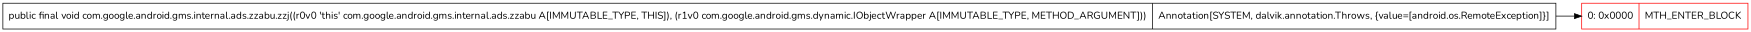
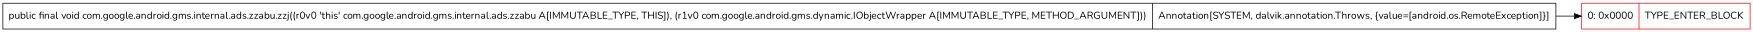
  digraph {
    rankdir=LR
    fontname=Nunito
    node [shape=record fontname=Nunito]
-   n1 [color=red label="{0\:\ 0x0000|MTH_ENTER_BLOCK\l}"]
+   n1 [color=red label="{0\:\ 0x0000|TYPE_ENTER_BLOCK\l}"]
    n2 [label="{public final void com.google.android.gms.internal.ads.zzabu.zzj((r0v0 'this' com.google.android.gms.internal.ads.zzabu A[IMMUTABLE_TYPE, THIS]), (r1v0 com.google.android.gms.dynamic.IObjectWrapper A[IMMUTABLE_TYPE, METHOD_ARGUMENT]))  | Annotation[SYSTEM, dalvik.annotation.Throws, \{value=[android.os.RemoteException]\}]\l}"]
    subgraph cluster_1 {
      label="R(0)"
    }
    n2 -> n1 [fontname=Nunito]
  }
